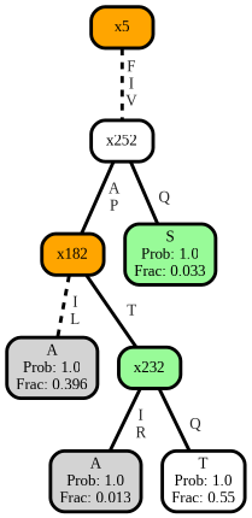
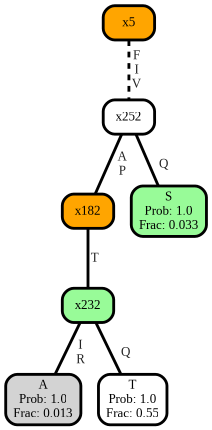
  graph {
    fontname="Liberation Serif"
    ranksep="0 equally"
    splines=straight
    node [color=black fillcolor=lightgrey fontcolor=black fontname="Liberation Serif" penwidth=3 shape=box style="filled, rounded"]
    edge [color=black fontcolor=grey14 fontname="Liberation Serif" fontweight=bold penwidth=3 style=bold]
-   n1 [label="A\nProb: 1.0\nFrac: 0.396"]
    n2 [fillcolor=orange label=x182]
    n3 [fillcolor=palegreen label=x232]
    n4 [label="A\nProb: 1.0\nFrac: 0.013"]
    n5 [fillcolor=white label="T\nProb: 1.0\nFrac: 0.55"]
    n6 [fillcolor=white label=x252]
    n7 [fillcolor=palegreen label="S\nProb: 1.0\nFrac: 0.033"]
    n8 [fillcolor=orange label=x5]
    subgraph sub_1 {
      rank=same
    }
-   n2 -- n1 [label=" I\n L" style=dashed]
    n2 -- n3 [label=" T"]
    n3 -- n4 [label=" I\n R"]
    n3 -- n5 [label=" Q"]
    n6 -- n2 [label=" A\n P" style=solid]
    n6 -- n7 [label=" Q" style=solid]
    n8 -- n6 [label=" F\n I\n V" style=dashed]
  }
